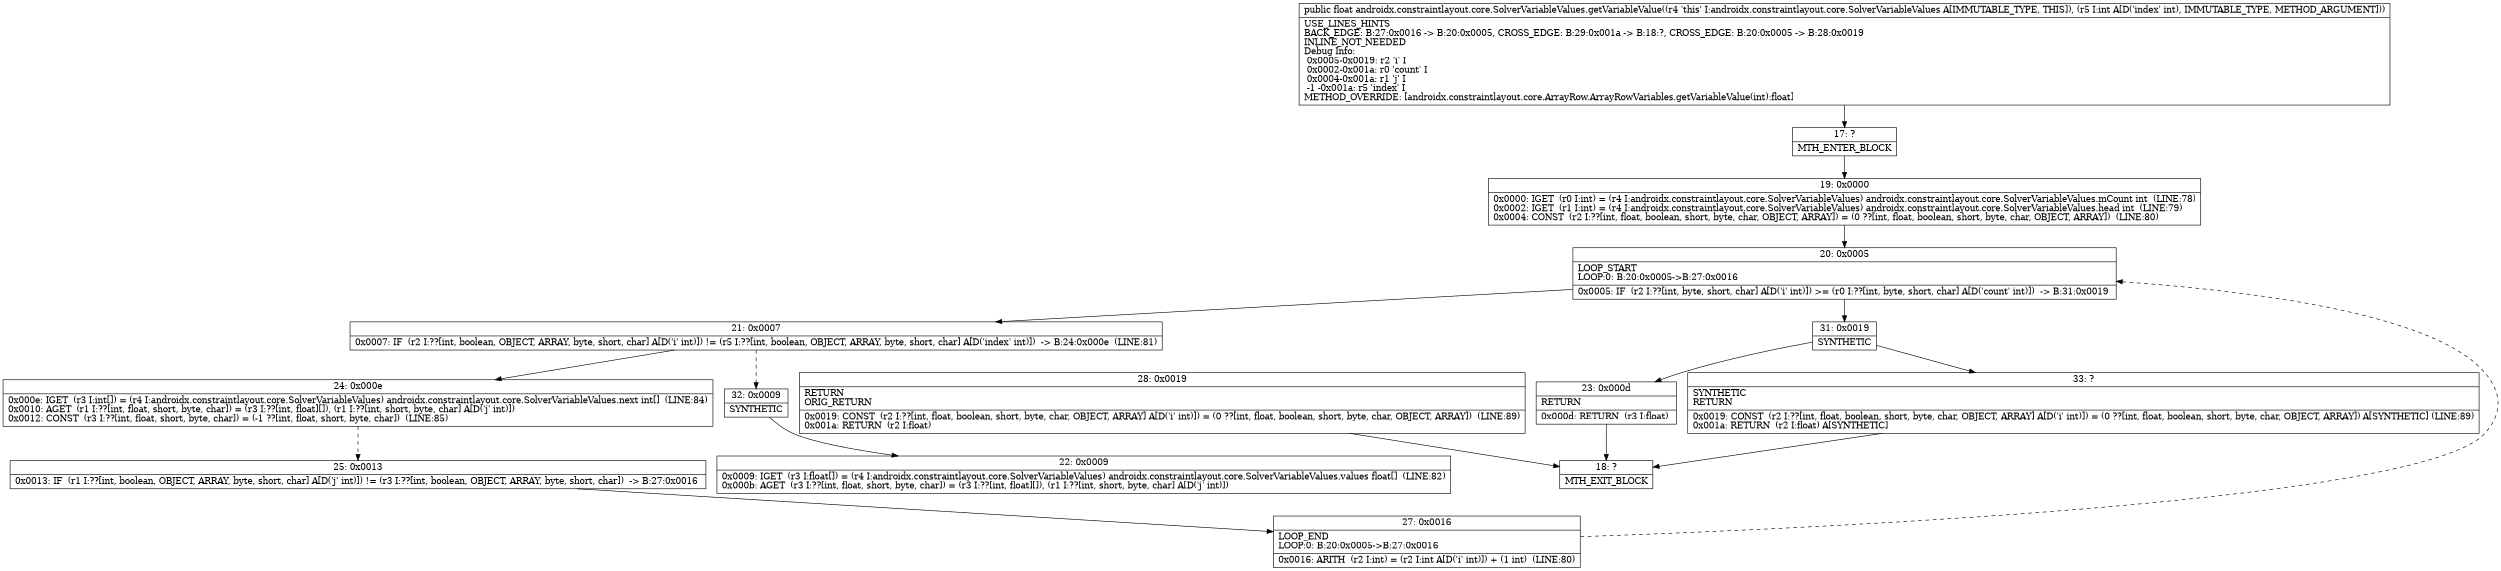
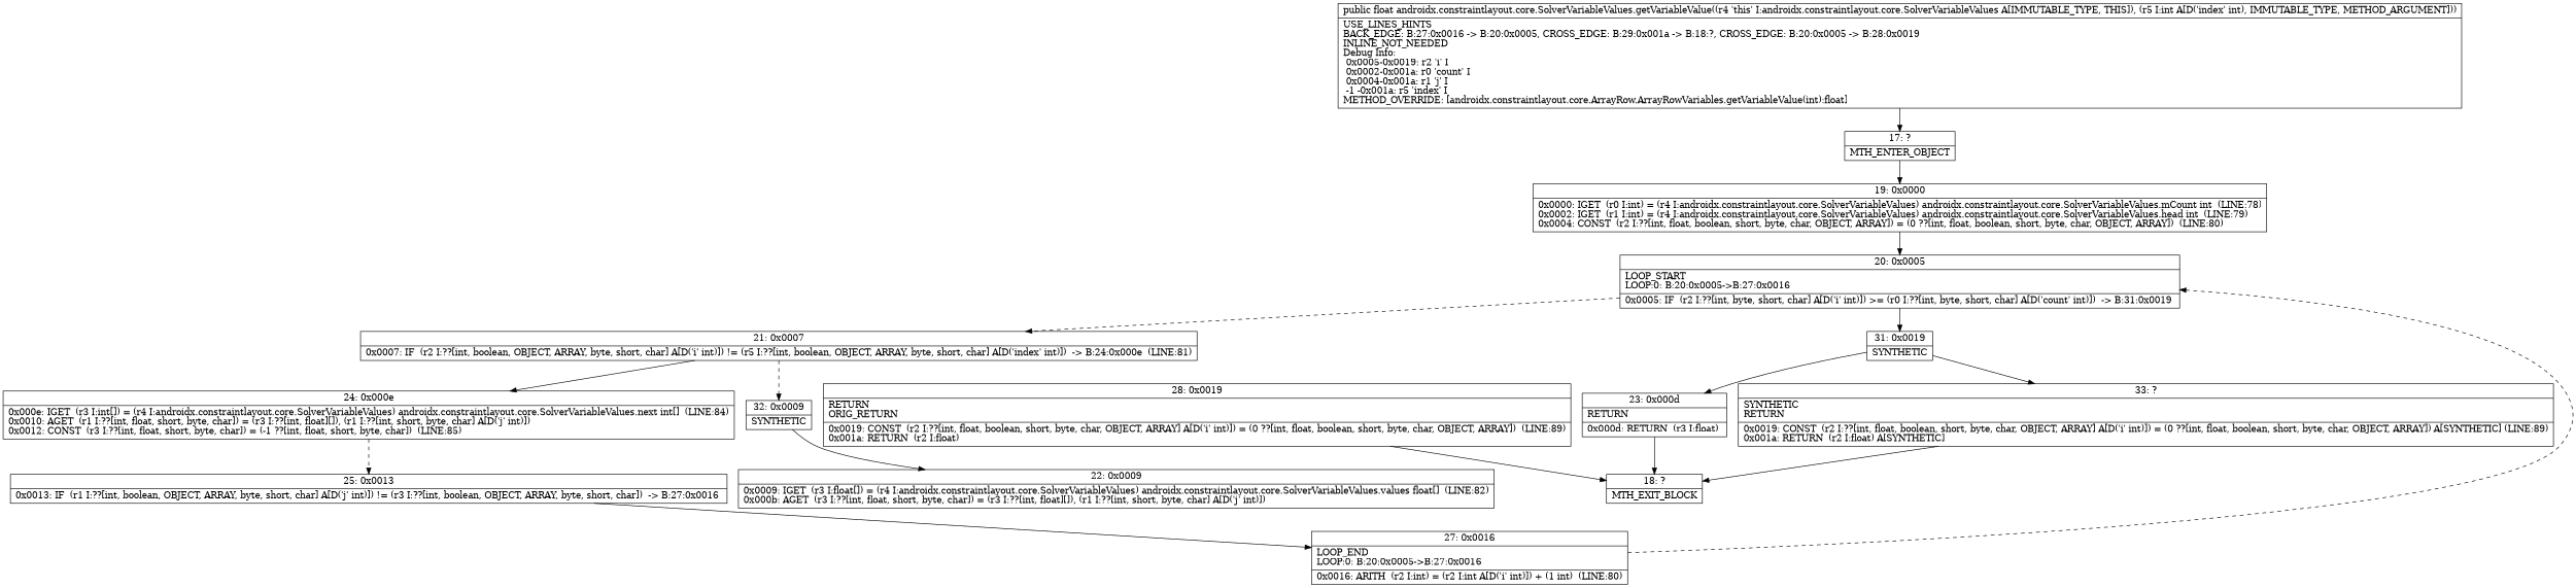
  digraph {
    node [shape=record]
-   n1 [label="{17\:\ ?|MTH_ENTER_BLOCK\l}"]
+   n1 [label="{17\:\ ?|MTH_ENTER_OBJECT\l}"]
    n2 [label="{19\:\ 0x0000|0x0000: IGET  (r0 I:int) = (r4 I:androidx.constraintlayout.core.SolverVariableValues) androidx.constraintlayout.core.SolverVariableValues.mCount int  (LINE:78)\l0x0002: IGET  (r1 I:int) = (r4 I:androidx.constraintlayout.core.SolverVariableValues) androidx.constraintlayout.core.SolverVariableValues.head int  (LINE:79)\l0x0004: CONST  (r2 I:??[int, float, boolean, short, byte, char, OBJECT, ARRAY]) = (0 ??[int, float, boolean, short, byte, char, OBJECT, ARRAY])  (LINE:80)\l}"]
    n3 [label="{20\:\ 0x0005|LOOP_START\lLOOP:0: B:20:0x0005\-\>B:27:0x0016\l|0x0005: IF  (r2 I:??[int, byte, short, char] A[D('i' int)]) \>= (r0 I:??[int, byte, short, char] A[D('count' int)])  \-\> B:31:0x0019 \l}"]
    n4 [label="{21\:\ 0x0007|0x0007: IF  (r2 I:??[int, boolean, OBJECT, ARRAY, byte, short, char] A[D('i' int)]) != (r5 I:??[int, boolean, OBJECT, ARRAY, byte, short, char] A[D('index' int)])  \-\> B:24:0x000e  (LINE:81)\l}"]
    n5 [label="{31\:\ 0x0019|SYNTHETIC\l}"]
    n6 [label="{24\:\ 0x000e|0x000e: IGET  (r3 I:int[]) = (r4 I:androidx.constraintlayout.core.SolverVariableValues) androidx.constraintlayout.core.SolverVariableValues.next int[]  (LINE:84)\l0x0010: AGET  (r1 I:??[int, float, short, byte, char]) = (r3 I:??[int, float][]), (r1 I:??[int, short, byte, char] A[D('j' int)]) \l0x0012: CONST  (r3 I:??[int, float, short, byte, char]) = (\-1 ??[int, float, short, byte, char])  (LINE:85)\l}"]
    n7 [label="{32\:\ 0x0009|SYNTHETIC\l}"]
    n8 [label="{23\:\ 0x000d|RETURN\l|0x000d: RETURN  (r3 I:float) \l}"]
    n9 [label="{33\:\ ?|SYNTHETIC\lRETURN\l|0x0019: CONST  (r2 I:??[int, float, boolean, short, byte, char, OBJECT, ARRAY] A[D('i' int)]) = (0 ??[int, float, boolean, short, byte, char, OBJECT, ARRAY]) A[SYNTHETIC] (LINE:89)\l0x001a: RETURN  (r2 I:float) A[SYNTHETIC]\l}"]
    n10 [label="{25\:\ 0x0013|0x0013: IF  (r1 I:??[int, boolean, OBJECT, ARRAY, byte, short, char] A[D('j' int)]) != (r3 I:??[int, boolean, OBJECT, ARRAY, byte, short, char])  \-\> B:27:0x0016 \l}"]
    n11 [label="{22\:\ 0x0009|0x0009: IGET  (r3 I:float[]) = (r4 I:androidx.constraintlayout.core.SolverVariableValues) androidx.constraintlayout.core.SolverVariableValues.values float[]  (LINE:82)\l0x000b: AGET  (r3 I:??[int, float, short, byte, char]) = (r3 I:??[int, float][]), (r1 I:??[int, short, byte, char] A[D('j' int)]) \l}"]
    n12 [label="{27\:\ 0x0016|LOOP_END\lLOOP:0: B:20:0x0005\-\>B:27:0x0016\l|0x0016: ARITH  (r2 I:int) = (r2 I:int A[D('i' int)]) + (1 int)  (LINE:80)\l}"]
    n13 [label="{28\:\ 0x0019|RETURN\lORIG_RETURN\l|0x0019: CONST  (r2 I:??[int, float, boolean, short, byte, char, OBJECT, ARRAY] A[D('i' int)]) = (0 ??[int, float, boolean, short, byte, char, OBJECT, ARRAY])  (LINE:89)\l0x001a: RETURN  (r2 I:float) \l}"]
    n14 [label="{18\:\ ?|MTH_EXIT_BLOCK\l}"]
    n15 [label="{public float androidx.constraintlayout.core.SolverVariableValues.getVariableValue((r4 'this' I:androidx.constraintlayout.core.SolverVariableValues A[IMMUTABLE_TYPE, THIS]), (r5 I:int A[D('index' int), IMMUTABLE_TYPE, METHOD_ARGUMENT]))  | USE_LINES_HINTS\lBACK_EDGE: B:27:0x0016 \-\> B:20:0x0005, CROSS_EDGE: B:29:0x001a \-\> B:18:?, CROSS_EDGE: B:20:0x0005 \-\> B:28:0x0019\lINLINE_NOT_NEEDED\lDebug Info:\l  0x0005\-0x0019: r2 'i' I\l  0x0002\-0x001a: r0 'count' I\l  0x0004\-0x001a: r1 'j' I\l  \-1 \-0x001a: r5 'index' I\lMETHOD_OVERRIDE: [androidx.constraintlayout.core.ArrayRow.ArrayRowVariables.getVariableValue(int):float]\l}"]
    n1 -> n2
    n2 -> n3
-   n3 -> n4 [style=solid]
+   n3 -> n4 [style=dashed]
    n3 -> n5
    n4 -> n6
    n4 -> n7 [style=dashed]
    n5 -> n8
    n5 -> n9
    n6 -> n10 [style=dashed]
    n7 -> n11
    n8 -> n14
    n9 -> n14
    n10 -> n12
    n12 -> n3 [style=dashed]
    n13 -> n14
    n15 -> n1
  }
